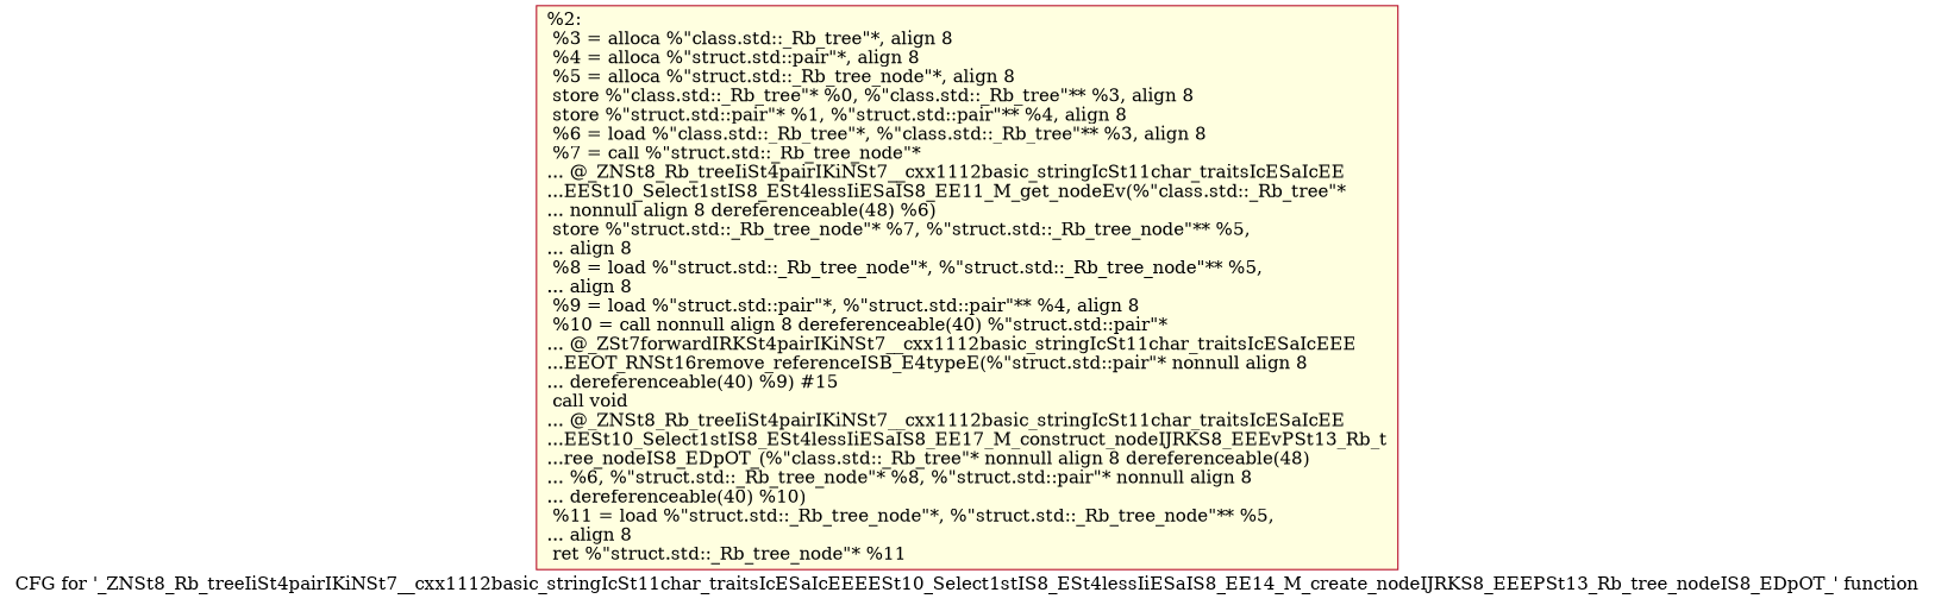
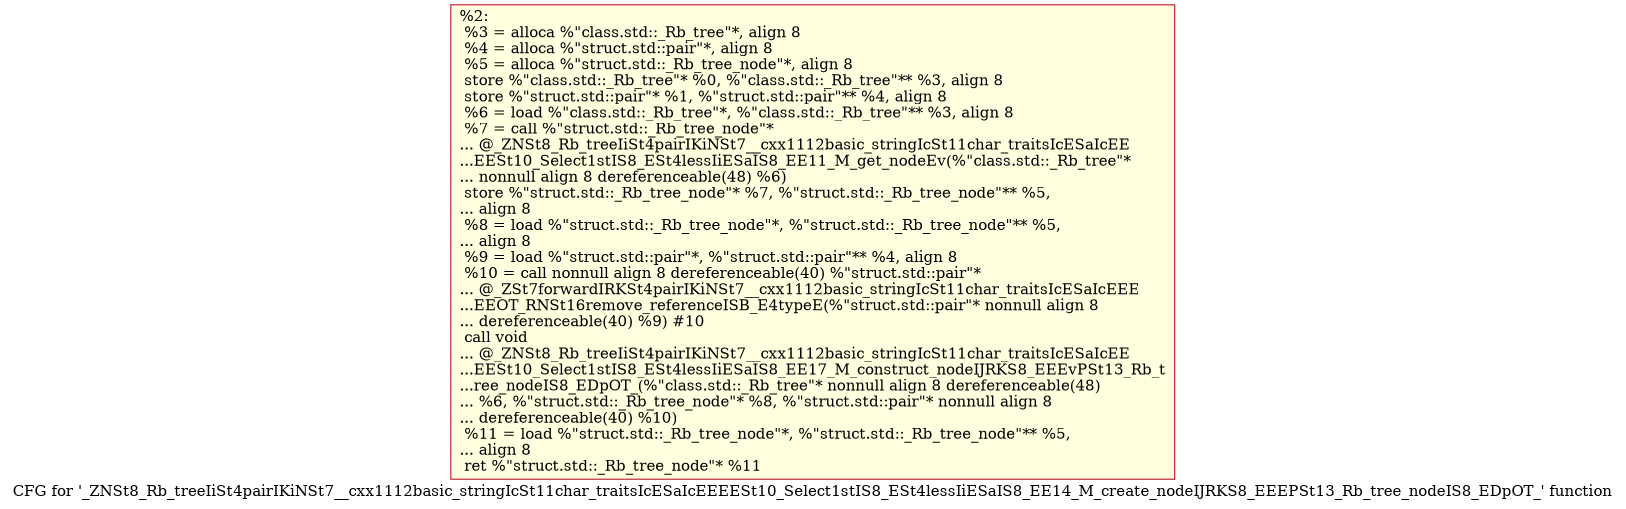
  digraph {
    label="CFG for '_ZNSt8_Rb_treeIiSt4pairIKiNSt7__cxx1112basic_stringIcSt11char_traitsIcESaIcEEEESt10_Select1stIS8_ESt4lessIiESaIS8_EE14_M_create_nodeIJRKS8_EEEPSt13_Rb_tree_nodeIS8_EDpOT_' function"
-   n1 [color="#b70d28ff" fillcolor=lightyellow label="{%2:\l  %3 = alloca %\"class.std::_Rb_tree\"*, align 8\l  %4 = alloca %\"struct.std::pair\"*, align 8\l  %5 = alloca %\"struct.std::_Rb_tree_node\"*, align 8\l  store %\"class.std::_Rb_tree\"* %0, %\"class.std::_Rb_tree\"** %3, align 8\l  store %\"struct.std::pair\"* %1, %\"struct.std::pair\"** %4, align 8\l  %6 = load %\"class.std::_Rb_tree\"*, %\"class.std::_Rb_tree\"** %3, align 8\l  %7 = call %\"struct.std::_Rb_tree_node\"*\l... @_ZNSt8_Rb_treeIiSt4pairIKiNSt7__cxx1112basic_stringIcSt11char_traitsIcESaIcEE\l...EESt10_Select1stIS8_ESt4lessIiESaIS8_EE11_M_get_nodeEv(%\"class.std::_Rb_tree\"*\l... nonnull align 8 dereferenceable(48) %6)\l  store %\"struct.std::_Rb_tree_node\"* %7, %\"struct.std::_Rb_tree_node\"** %5,\l... align 8\l  %8 = load %\"struct.std::_Rb_tree_node\"*, %\"struct.std::_Rb_tree_node\"** %5,\l... align 8\l  %9 = load %\"struct.std::pair\"*, %\"struct.std::pair\"** %4, align 8\l  %10 = call nonnull align 8 dereferenceable(40) %\"struct.std::pair\"*\l... @_ZSt7forwardIRKSt4pairIKiNSt7__cxx1112basic_stringIcSt11char_traitsIcESaIcEEE\l...EEOT_RNSt16remove_referenceISB_E4typeE(%\"struct.std::pair\"* nonnull align 8\l... dereferenceable(40) %9) #15\l  call void\l... @_ZNSt8_Rb_treeIiSt4pairIKiNSt7__cxx1112basic_stringIcSt11char_traitsIcESaIcEE\l...EESt10_Select1stIS8_ESt4lessIiESaIS8_EE17_M_construct_nodeIJRKS8_EEEvPSt13_Rb_t\l...ree_nodeIS8_EDpOT_(%\"class.std::_Rb_tree\"* nonnull align 8 dereferenceable(48)\l... %6, %\"struct.std::_Rb_tree_node\"* %8, %\"struct.std::pair\"* nonnull align 8\l... dereferenceable(40) %10)\l  %11 = load %\"struct.std::_Rb_tree_node\"*, %\"struct.std::_Rb_tree_node\"** %5,\l... align 8\l  ret %\"struct.std::_Rb_tree_node\"* %11\l}" shape=record style=filled]
+   n1 [color="#b70d28ff" fillcolor=lightyellow label="{%2:\l  %3 = alloca %\"class.std::_Rb_tree\"*, align 8\l  %4 = alloca %\"struct.std::pair\"*, align 8\l  %5 = alloca %\"struct.std::_Rb_tree_node\"*, align 8\l  store %\"class.std::_Rb_tree\"* %0, %\"class.std::_Rb_tree\"** %3, align 8\l  store %\"struct.std::pair\"* %1, %\"struct.std::pair\"** %4, align 8\l  %6 = load %\"class.std::_Rb_tree\"*, %\"class.std::_Rb_tree\"** %3, align 8\l  %7 = call %\"struct.std::_Rb_tree_node\"*\l... @_ZNSt8_Rb_treeIiSt4pairIKiNSt7__cxx1112basic_stringIcSt11char_traitsIcESaIcEE\l...EESt10_Select1stIS8_ESt4lessIiESaIS8_EE11_M_get_nodeEv(%\"class.std::_Rb_tree\"*\l... nonnull align 8 dereferenceable(48) %6)\l  store %\"struct.std::_Rb_tree_node\"* %7, %\"struct.std::_Rb_tree_node\"** %5,\l... align 8\l  %8 = load %\"struct.std::_Rb_tree_node\"*, %\"struct.std::_Rb_tree_node\"** %5,\l... align 8\l  %9 = load %\"struct.std::pair\"*, %\"struct.std::pair\"** %4, align 8\l  %10 = call nonnull align 8 dereferenceable(40) %\"struct.std::pair\"*\l... @_ZSt7forwardIRKSt4pairIKiNSt7__cxx1112basic_stringIcSt11char_traitsIcESaIcEEE\l...EEOT_RNSt16remove_referenceISB_E4typeE(%\"struct.std::pair\"* nonnull align 8\l... dereferenceable(40) %9) #10\l  call void\l... @_ZNSt8_Rb_treeIiSt4pairIKiNSt7__cxx1112basic_stringIcSt11char_traitsIcESaIcEE\l...EESt10_Select1stIS8_ESt4lessIiESaIS8_EE17_M_construct_nodeIJRKS8_EEEvPSt13_Rb_t\l...ree_nodeIS8_EDpOT_(%\"class.std::_Rb_tree\"* nonnull align 8 dereferenceable(48)\l... %6, %\"struct.std::_Rb_tree_node\"* %8, %\"struct.std::pair\"* nonnull align 8\l... dereferenceable(40) %10)\l  %11 = load %\"struct.std::_Rb_tree_node\"*, %\"struct.std::_Rb_tree_node\"** %5,\l... align 8\l  ret %\"struct.std::_Rb_tree_node\"* %11\l}" shape=record style=filled]
  }
